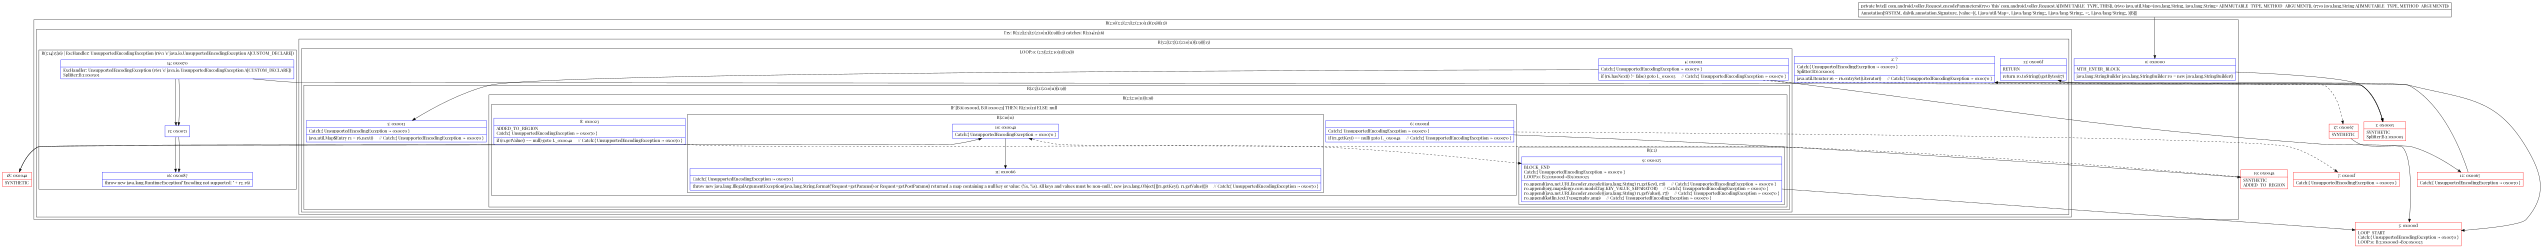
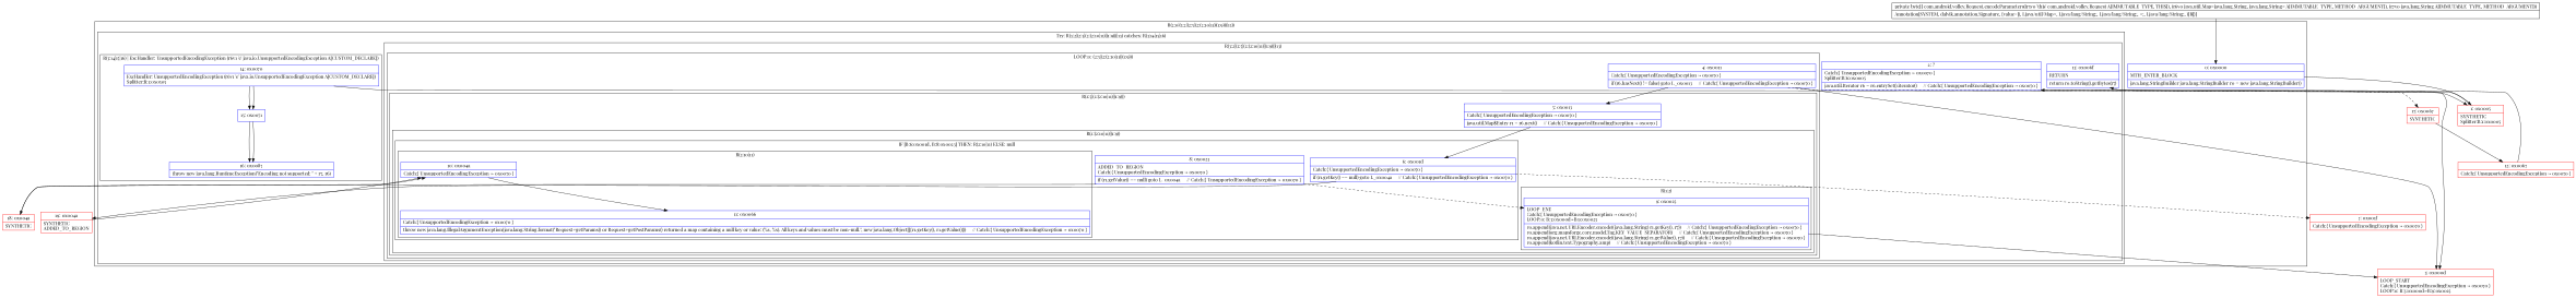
  digraph {
    fontname="Playfair Display"
    node [color=blue fontname="Playfair Display" shape=record]
    edge [fontname="Playfair Display"]
    n1 [label="{10\:\ 0x004a|Catch:\{ UnsupportedEncodingException \-\> 0x0070 \}\l}"]
    n2 [label="{11\:\ 0x0066|Catch:\{ UnsupportedEncodingException \-\> 0x0070 \}\l|throw new java.lang.IllegalArgumentException(java.lang.String.format(\"Request#getParams() or Request#getPostParams() returned a map containing a null key or value: (%s, %s). All keys and values must be non\-null.\", new java.lang.Object[]\{r1.getKey(), r1.getValue()\}))     \/\/ Catch:\{ UnsupportedEncodingException \-\> 0x0070 \}\l}"]
    n3 [label="{6\:\ 0x001d|Catch:\{ UnsupportedEncodingException \-\> 0x0070 \}\l|if (r1.getKey() == null) goto L_0x004a     \/\/ Catch:\{ UnsupportedEncodingException \-\> 0x0070 \}\l}"]
    n4 [label="{8\:\ 0x0023|ADDED_TO_REGION\lCatch:\{ UnsupportedEncodingException \-\> 0x0070 \}\l|if (r1.getValue() == null) goto L_0x004a     \/\/ Catch:\{ UnsupportedEncodingException \-\> 0x0070 \}\l}"]
-   n5 [label="{9\:\ 0x0025|BLOCK_END\lCatch:\{ UnsupportedEncodingException \-\> 0x0070 \}\lLOOP:0: B:3:0x000d\-\>B:9:0x0025\l|r0.append(java.net.URLEncoder.encode((java.lang.String) r1.getKey(), r7))     \/\/ Catch:\{ UnsupportedEncodingException \-\> 0x0070 \}\lr0.append(org.mapsforge.core.model.Tag.KEY_VALUE_SEPARATOR)     \/\/ Catch:\{ UnsupportedEncodingException \-\> 0x0070 \}\lr0.append(java.net.URLEncoder.encode((java.lang.String) r1.getValue(), r7))     \/\/ Catch:\{ UnsupportedEncodingException \-\> 0x0070 \}\lr0.append(kotlin.text.Typography.amp)     \/\/ Catch:\{ UnsupportedEncodingException \-\> 0x0070 \}\l}"]
+   n5 [label="{9\:\ 0x0025|LOOP_END\lCatch:\{ UnsupportedEncodingException \-\> 0x0070 \}\lLOOP:0: B:3:0x000d\-\>B:9:0x0025\l|r0.append(java.net.URLEncoder.encode((java.lang.String) r1.getKey(), r7))     \/\/ Catch:\{ UnsupportedEncodingException \-\> 0x0070 \}\lr0.append(org.mapsforge.core.model.Tag.KEY_VALUE_SEPARATOR)     \/\/ Catch:\{ UnsupportedEncodingException \-\> 0x0070 \}\lr0.append(java.net.URLEncoder.encode((java.lang.String) r1.getValue(), r7))     \/\/ Catch:\{ UnsupportedEncodingException \-\> 0x0070 \}\lr0.append(kotlin.text.Typography.amp)     \/\/ Catch:\{ UnsupportedEncodingException \-\> 0x0070 \}\l}"]
    n6 [label="{5\:\ 0x0013|Catch:\{ UnsupportedEncodingException \-\> 0x0070 \}\l|java.util.Map$Entry r1 = r6.next()     \/\/ Catch:\{ UnsupportedEncodingException \-\> 0x0070 \}\l}"]
    n7 [label="{4\:\ 0x0011|Catch:\{ UnsupportedEncodingException \-\> 0x0070 \}\l|if (r6.hasNext() != false) goto L_0x0013     \/\/ Catch:\{ UnsupportedEncodingException \-\> 0x0070 \}\l}"]
    n8 [label="{2\:\ ?|Catch:\{ UnsupportedEncodingException \-\> 0x0070 \}\lSplitter:B:6:0x0005\l|java.util.Iterator r6 = r6.entrySet().iterator()     \/\/ Catch:\{ UnsupportedEncodingException \-\> 0x0070 \}\l}"]
    n9 [label="{13\:\ 0x006f|RETURN\l|return r0.toString().getBytes(r7)\l}"]
    n10 [label="{14\:\ 0x0070|ExcHandler: UnsupportedEncodingException (r6v1 'e' java.io.UnsupportedEncodingException A[CUSTOM_DECLARE])\lSplitter:B:1:0x0505\l}"]
    n11 [label="{15\:\ 0x0071}"]
    n12 [label="{16\:\ 0x0087|throw new java.lang.RuntimeException(\"Encoding not supported: \" + r7, r6)\l}"]
    n13 [label="{0\:\ 0x0000|MTH_ENTER_BLOCK\l|java.lang.StringBuilder java.lang.StringBuilder r0 = new java.lang.StringBuilder()\l}"]
    n14 [color=red label="{7\:\ 0x001f|Catch:\{ UnsupportedEncodingException \-\> 0x0070 \}\l}"]
    n15 [color=red label="{19\:\ 0x004a|SYNTHETIC\lADDED_TO_REGION\l}"]
    n16 [color=red label="{18\:\ 0x004a|SYNTHETIC\l}"]
    n17 [color=red label="{3\:\ 0x000d|LOOP_START\lCatch:\{ UnsupportedEncodingException \-\> 0x0070 \}\lLOOP:0: B:3:0x000d\-\>B:9:0x0025\l}"]
    n18 [color=red label="{17\:\ 0x0067|SYNTHETIC\l}"]
    n19 [color=red label="{1\:\ 0x0005|SYNTHETIC\lSplitter:B:1:0x0005\l}"]
    n20 [color=red label="{12\:\ 0x0067|Catch:\{ UnsupportedEncodingException \-\> 0x0070 \}\l}"]
    n21 [label="{private byte[] com.android.volley.Request.encodeParameters((r5v0 'this' com.android.volley.Request A[IMMUTABLE_TYPE, THIS]), (r6v0 java.util.Map\<java.lang.String, java.lang.String\> A[IMMUTABLE_TYPE, METHOD_ARGUMENT]), (r7v0 java.lang.String A[IMMUTABLE_TYPE, METHOD_ARGUMENT]))  | Annotation[SYSTEM, dalvik.annotation.Signature, \{value=[(, Ljava\/util\/Map\<, Ljava\/lang\/String;, Ljava\/lang\/String;, \>;, Ljava\/lang\/String;, )[B]\}]\l}" color=""]
    subgraph cluster_1 {
      label="R(2:0|(3:2|(2:5|(2:(2:10|11)|(1:9)))|13))"
      n13
      subgraph cluster_2 {
        label="Try: R(3:2|(2:5|(2:(2:10|11)|(1:9)))|13) catches: R(3:14|15|16)"
        subgraph cluster_3 {
          label="R(3:2|(2:5|(2:(2:10|11)|(1:9)))|13)"
          n8
          n9
          subgraph cluster_4 {
            label="LOOP:0: (2:5|(2:(2:10|11)|(1:9)))"
            n7
            subgraph cluster_5 {
              label="R(2:5|(2:(2:10|11)|(1:9)))"
              n6
              subgraph cluster_6 {
                label="R(2:(2:10|11)|(1:9))"
                subgraph cluster_7 {
                  label="IF [B:6:0x001d, B:8:0x0023] THEN: R(2:10|11) ELSE: null"
                  n3
                  n4
                  subgraph cluster_8 {
                    label="R(2:10|11)"
                    n1
                    n2
                  }
                }
                subgraph cluster_9 {
                  label="R(1:2)"
                  n5
                }
              }
            }
          }
        }
        subgraph cluster_10 {
          label="R(3:14|15|16) | ExcHandler: UnsupportedEncodingException (r6v1 'e' java.io.UnsupportedEncodingException A[CUSTOM_DECLARE])\l"
          n10
          n11
          n12
        }
      }
    }
    subgraph cluster_11 {
      label="R(3:14|15|16) | ExcHandler: UnsupportedEncodingException (r6v1 'e' java.io.UnsupportedEncodingException A[CUSTOM_DECLARE])\l"
    }
    n1 -> n2
    n3 -> n14 [style=dashed]
    n3 -> n15
    n4 -> n5 [style=dashed]
    n4 -> n16
    n5 -> n17
+   n6 -> n3
    n7 -> n6
    n7 -> n17
    n7 -> n18 [style=dashed]
    n8 -> n17
    n10 -> n11
    n10 -> n11
    n10 -> n19
    n11 -> n12
    n11 -> n12
    n13 -> n19
-   n15 -> n1 [style=dashed]
+   n15 -> n1
    n16 -> n1
    n18 -> n20
    n19 -> n8
    n20 -> n9
    n21 -> n13
  }
